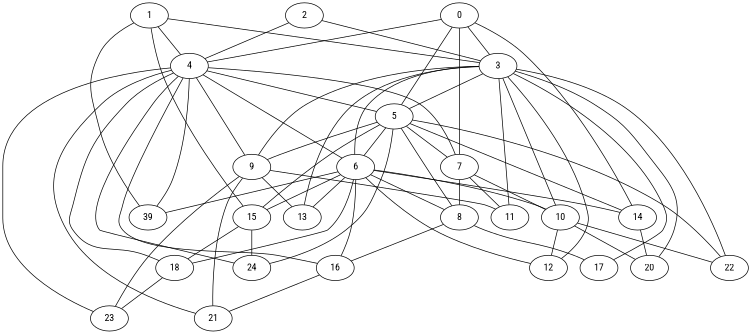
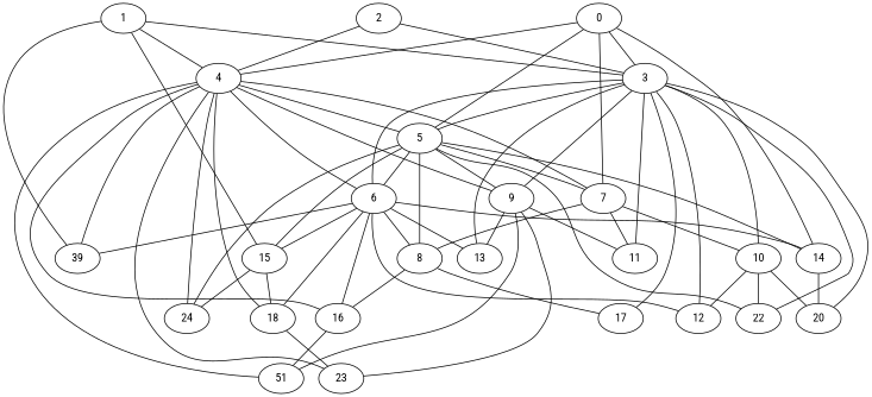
  strict graph {
    fontname="Roboto Condensed"
    node [fontname="Roboto Condensed"]
    edge [fontname="Roboto Condensed" is_available=True prob=1.0]
    0
    3
    4
    5
    7
    14
    6
    9
    10
    11
    12
    13
    17
    20
    22
    n16 [label=39]
    16
    18
-   21
+   21 [label=51]
    23
    24
    15
    8
    1
    2
    0 -- 3
    0 -- 4 [prob=0.594648813406]
    0 -- 5 [prob=0.841197299152]
    0 -- 7 [prob=0.303150312853]
    0 -- 14
    3 -- 5 [prob=0.844094885442]
    3 -- 6 [prob=0.18151140915]
    3 -- 9 [prob=0.209880562545]
    3 -- 10 [prob=0.668655457841]
    3 -- 11 [prob=0.681993318019]
    3 -- 12 [prob=0.923142583544]
    3 -- 13
    3 -- 17 [prob=0.932945047483]
    3 -- 20 [prob=0.218896812256]
    3 -- 22 [prob=0.948097340193]
    4 -- 5 [prob=0.876978093384]
    4 -- 7
    4 -- 6 [prob=0.588151052692]
    4 -- 9
    4 -- n16 [prob=0.197495191576]
    4 -- 16 [prob=0.552525508186]
    4 -- 18 [prob=0.475317745964]
    4 -- 21
    4 -- 23 [prob=0.375515566156]
    4 -- 24 [prob=0.452071733148]
    5 -- 7 [prob=0.144486005433]
    5 -- 14
    5 -- 6 [prob=0.307029766771]
    5 -- 9 [prob=0.731430866416]
    5 -- 22 [prob=0.857618807749]
    5 -- 24 [prob=0.928595899956]
    5 -- 15
    5 -- 8
    7 -- 10
    7 -- 11 [prob=0.320951386893]
    7 -- 8 [prob=0.068772012983]
    14 -- 20 [prob=0.774426074147]
    6 -- 14 [prob=0.191511340444]
-   6 -- 10 [prob=0.578248904417]
    6 -- 12
    6 -- 13 [prob=0.277810675238]
    6 -- n16 [prob=0.118454136524]
    6 -- 16 [prob=0.0652703168853]
    6 -- 18 [prob=0.968515673493]
    6 -- 15
    6 -- 8
    9 -- 11
    9 -- 13 [prob=0.258408593955]
    9 -- 21
    9 -- 23 [prob=0.132860227264]
    10 -- 12 [prob=0.673107092314]
    10 -- 20 [prob=0.428192025072]
    10 -- 22 [prob=0.429752538329]
    16 -- 21
    18 -- 23 [prob=0.701828501233]
    15 -- 18 [prob=0.394736409168]
    15 -- 24 [prob=0.132690026821]
    8 -- 17 [prob=0.218660674613]
    8 -- 16 [prob=0.134087067457]
    1 -- 3
    1 -- 4
    1 -- n16
    1 -- 15 [prob=0.397606676757]
    2 -- 3
    2 -- 4 [prob=0.111376899186]
  }
